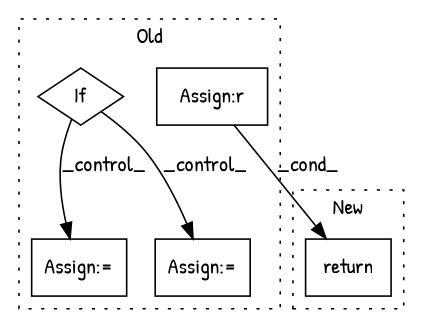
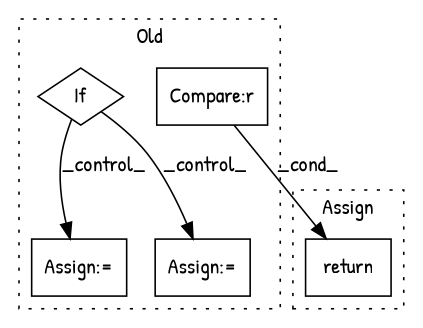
  digraph {
    fontname="Patrick Hand"
    node [a=68 fontname="Patrick Hand" l=3 shape=box]
    edge [fontname="Patrick Hand"]
    n1 [a=96 l="3,26" label=If s="9010,9023" shape=diamond]
-   n2 [a=40 l=10 label="Assign:r" s=9013]
+   n2 [a=40 l=10 label="Compare:r" s=9013]
    n3 [label="Assign:=" s=9462]
    n4 [label="Assign:=" s=9250]
    n5 [a=93 l=7 label=return s=8655]
    subgraph cluster_1 {
      label=Old
      style=dotted
      n1
      n2
      n3
      n4
    }
    subgraph cluster_2 {
-     label=New
+     label=Assign
      style=dotted
      n5
    }
    n1 -> n3 [label=_control_]
    n1 -> n4 [label=_control_]
    n2 -> n5 [label=_cond_]
  }
